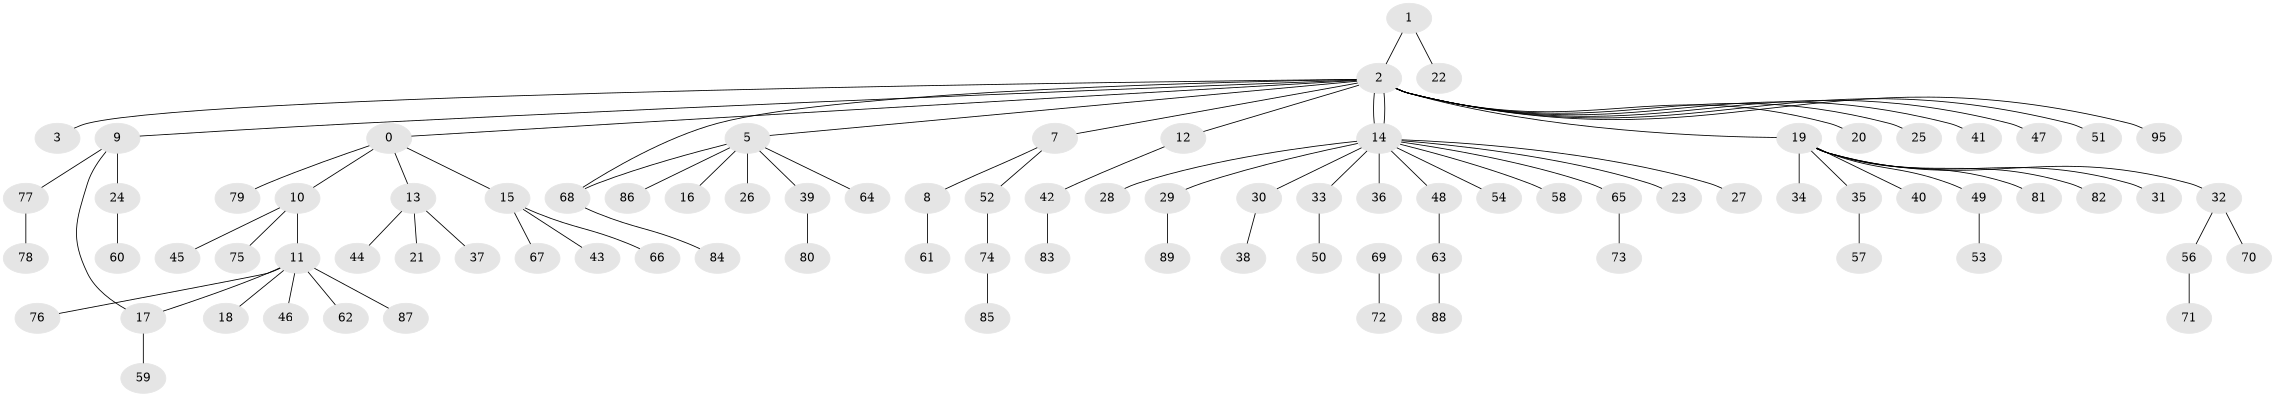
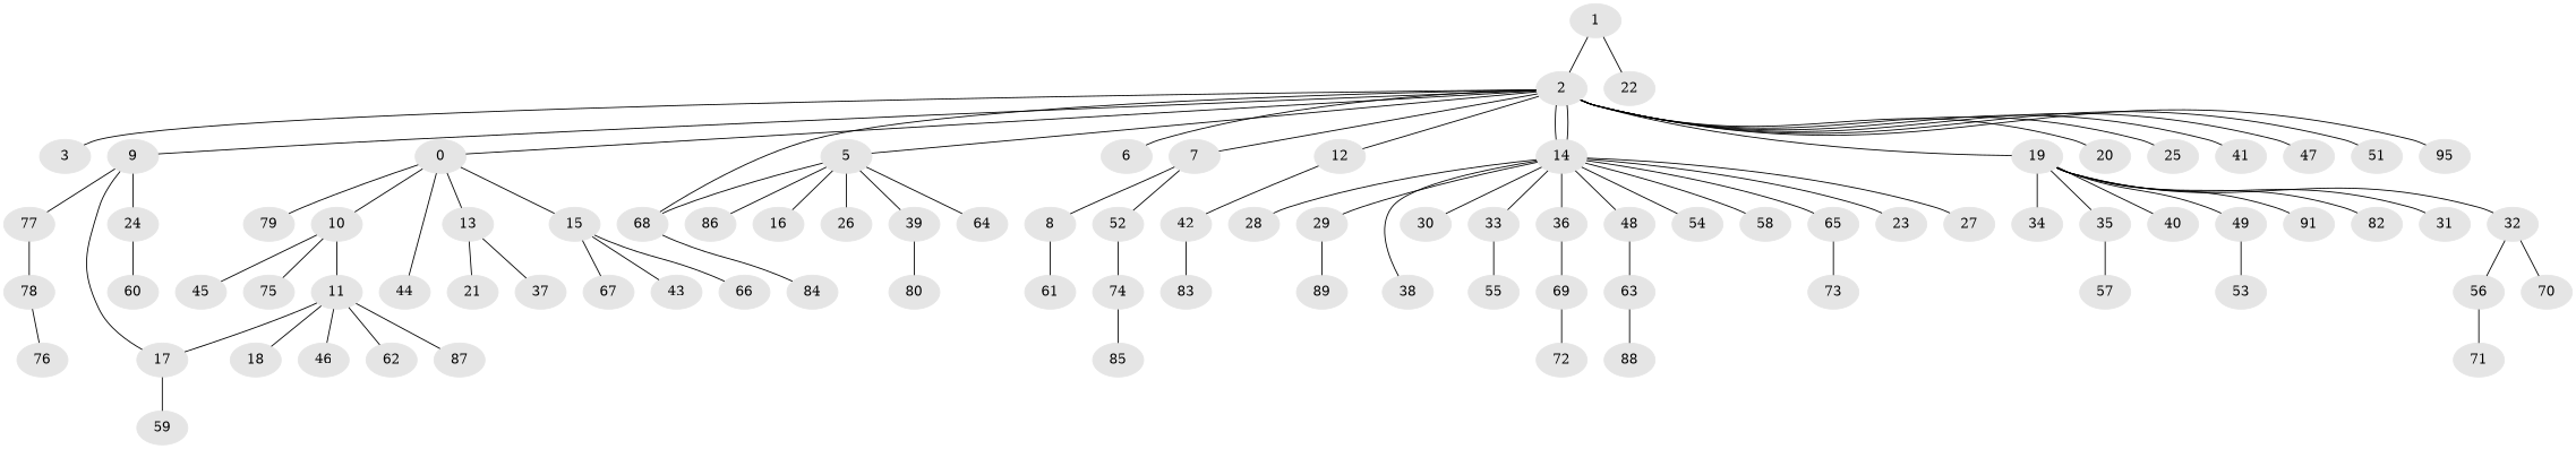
  graph {
    fontname="DejaVu Serif"
    node [color=gray90 fontname="DejaVu Serif" style=filled]
    edge [fontname="DejaVu Serif"]
    1
    2
    22
    3
    n5 [label=0]
    5
+   6
    7
    9
    12
    14
    19
    20
    25
    41
    47
    51
    n18 [label=95]
    68
    10
    13
    15
    44
    79
    16
    26
    39
    64
    86
    8
    52
    17
    24
    77
    42
    23
    27
    28
    29
    30
    33
    36
    48
    54
    58
    65
    31
    32
    34
    35
    40
    49
-   81
+   81 [label=91]
    82
    84
    11
    45
    75
    21
    37
    43
    66
    67
    80
    61
    74
    59
    60
    78
    18
    46
    62
    76
    87
    83
    89
    38
-   50
+   50 [label=55]
    69
    63
    73
    56
    70
    57
    53
    71
    72
    88
    85
    1 -- 2
    1 -- 22
    2 -- 3
    2 -- n5
    2 -- 5
+   2 -- 6
    2 -- 7
    2 -- 9
    2 -- 12
    2 -- 14
    2 -- 14
    2 -- 19
    2 -- 20
    2 -- 25
    2 -- 41
    2 -- 47
    2 -- 51
    2 -- n18
    2 -- 68
    n5 -- 10
    n5 -- 13
    n5 -- 15
-   13 -- 44
+   n5 -- 44
    n5 -- 79
    5 -- 68
    5 -- 16
    5 -- 26
    5 -- 39
    5 -- 64
    5 -- 86
    7 -- 8
    7 -- 52
    9 -- 17
    9 -- 24
    9 -- 77
    12 -- 42
    14 -- 23
    14 -- 27
    14 -- 28
    14 -- 29
    14 -- 30
    14 -- 33
    14 -- 36
    14 -- 48
    14 -- 54
    14 -- 58
    14 -- 65
    19 -- 31
    19 -- 32
    19 -- 34
    19 -- 35
    19 -- 40
    19 -- 49
    19 -- 81
    19 -- 82
    68 -- 84
    10 -- 11
    10 -- 45
    10 -- 75
    13 -- 21
    13 -- 37
    15 -- 43
    15 -- 66
    15 -- 67
    39 -- 80
    8 -- 61
    52 -- 74
    17 -- 59
    24 -- 60
    77 -- 78
    42 -- 83
    29 -- 89
-   30 -- 38
+   14 -- 38
    33 -- 50
+   36 -- 69
    48 -- 63
    65 -- 73
    32 -- 56
    32 -- 70
    35 -- 57
    49 -- 53
    11 -- 17
    11 -- 18
    11 -- 46
    11 -- 62
-   11 -- 76
+   78 -- 76
    11 -- 87
    74 -- 85
    69 -- 72
    63 -- 88
    56 -- 71
  }
